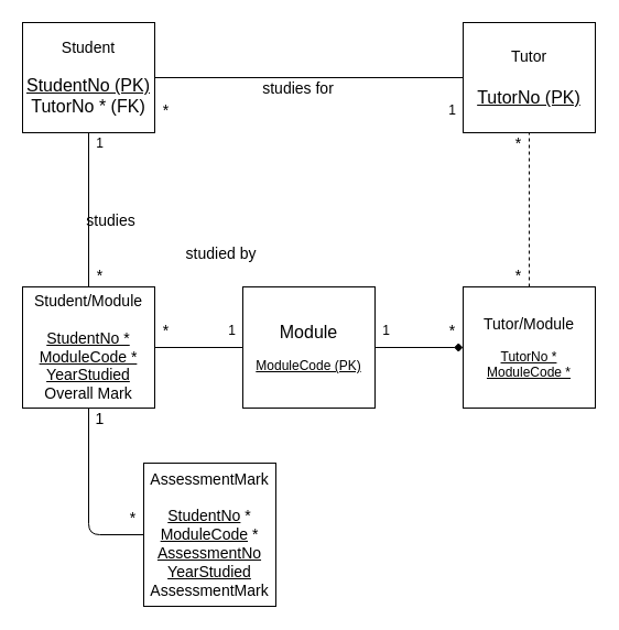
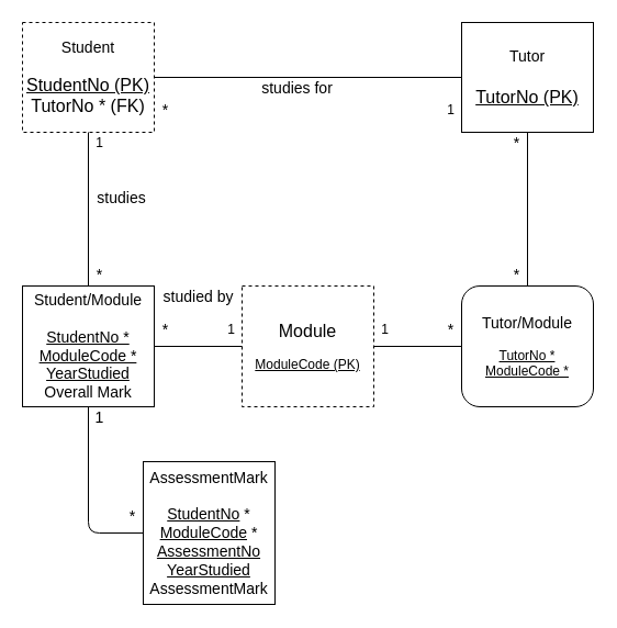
  <mxCell id="0" />
  <mxCell id="1" parent="0" />
  <mxCell id="2" value="&lt;div&gt;&lt;font style=&quot;font-size: 14px&quot;&gt;Tutor&lt;/font&gt;&lt;/div&gt;&lt;div&gt;&lt;font size=&quot;3&quot;&gt;&lt;br&gt;&lt;/font&gt;&lt;/div&gt;&lt;div&gt;&lt;font size=&quot;3&quot;&gt;&lt;u&gt;TutorNo (PK)&lt;/u&gt;&lt;br&gt;&lt;/font&gt;&lt;/div&gt;" style="rounded=0;whiteSpace=wrap;html=1;" parent="1" vertex="1"><mxGeometry x="420" y="20" width="120" height="100" as="geometry" /></mxCell>
- <mxCell id="3" value="&lt;div&gt;&lt;font style=&quot;font-size: 14px&quot;&gt;Student&lt;/font&gt;&lt;/div&gt;&lt;div&gt;&lt;font style=&quot;font-size: 14px&quot;&gt;&lt;u&gt;&lt;br&gt;&lt;/u&gt;&lt;/font&gt;&lt;/div&gt;&lt;div&gt;&lt;font size=&quot;3&quot;&gt;&lt;u&gt;StudentNo (PK)&lt;/u&gt;&lt;br&gt;&lt;/font&gt;&lt;/div&gt;&lt;div&gt;&lt;font size=&quot;3&quot;&gt;TutorNo * (FK)&lt;br&gt;&lt;/font&gt;&lt;/div&gt;" style="rounded=0;whiteSpace=wrap;html=1;" parent="1" vertex="1"><mxGeometry x="20" y="20" width="120" height="100" as="geometry" /></mxCell>
- <mxCell id="4" value="&lt;div&gt;&lt;font style=&quot;font-size: 14px&quot;&gt;Tutor/Module&lt;br&gt;&lt;/font&gt;&lt;/div&gt;&lt;div&gt;&lt;br&gt;&lt;/div&gt;&lt;div&gt;&lt;u&gt;TutorNo *&lt;br&gt;&lt;/u&gt;&lt;/div&gt;&lt;u&gt;ModuleCode *&lt;/u&gt;" style="rounded=0;whiteSpace=wrap;html=1;" parent="1" vertex="1"><mxGeometry x="420" y="260" width="120" height="110" as="geometry" /></mxCell>
+ <mxCell id="3" value="&lt;div&gt;&lt;font style=&quot;font-size: 14px&quot;&gt;Student&lt;/font&gt;&lt;/div&gt;&lt;div&gt;&lt;font style=&quot;font-size: 14px&quot;&gt;&lt;u&gt;&lt;br&gt;&lt;/u&gt;&lt;/font&gt;&lt;/div&gt;&lt;div&gt;&lt;font size=&quot;3&quot;&gt;&lt;u&gt;StudentNo (PK)&lt;/u&gt;&lt;br&gt;&lt;/font&gt;&lt;/div&gt;&lt;div&gt;&lt;font size=&quot;3&quot;&gt;TutorNo * (FK)&lt;br&gt;&lt;/font&gt;&lt;/div&gt;" style="rounded=0;whiteSpace=wrap;html=1;dashed=1;" parent="1" vertex="1"><mxGeometry x="20" y="20" width="120" height="100" as="geometry" /></mxCell>
+ <mxCell id="4" value="&lt;div&gt;&lt;font style=&quot;font-size: 14px&quot;&gt;Tutor/Module&lt;br&gt;&lt;/font&gt;&lt;/div&gt;&lt;div&gt;&lt;br&gt;&lt;/div&gt;&lt;div&gt;&lt;u&gt;TutorNo *&lt;br&gt;&lt;/u&gt;&lt;/div&gt;&lt;u&gt;ModuleCode *&lt;/u&gt;" style="whiteSpace=wrap;html=1;rounded=1;" parent="1" vertex="1"><mxGeometry x="420" y="260" width="120" height="110" as="geometry" /></mxCell>
  <mxCell id="5" value="&lt;div&gt;&lt;font style=&quot;font-size: 14px&quot;&gt;Student/Module&lt;/font&gt;&lt;/div&gt;&lt;div&gt;&lt;font style=&quot;font-size: 14px&quot;&gt;&lt;br&gt;&lt;/font&gt;&lt;/div&gt;&lt;div&gt;&lt;u&gt;&lt;font style=&quot;font-size: 14px&quot;&gt;StudentNo *&lt;/font&gt;&lt;/u&gt;&lt;/div&gt;&lt;div&gt;&lt;u&gt;&lt;font style=&quot;font-size: 14px&quot;&gt;ModuleCode *&lt;/font&gt;&lt;/u&gt;&lt;/div&gt;&lt;div&gt;&lt;u&gt;&lt;font style=&quot;font-size: 14px&quot;&gt;YearStudied&lt;/font&gt;&lt;/u&gt;&lt;/div&gt;&lt;div&gt;&lt;font style=&quot;font-size: 14px&quot;&gt;Overall Mark&lt;br&gt;&lt;/font&gt;&lt;/div&gt;" style="rounded=0;whiteSpace=wrap;html=1;" parent="1" vertex="1"><mxGeometry x="20" y="260" width="120" height="110" as="geometry" /></mxCell>
- <mxCell id="6" value="&lt;div&gt;&lt;font size=&quot;3&quot;&gt;Module&lt;br&gt;&lt;/font&gt;&lt;/div&gt;&lt;div&gt;&lt;br&gt;&lt;/div&gt;&lt;div&gt;&lt;u&gt;ModuleCode (PK)&lt;/u&gt;&lt;br&gt;&lt;/div&gt;" style="rounded=0;whiteSpace=wrap;html=1;" parent="1" vertex="1"><mxGeometry x="220" y="260" width="120" height="110" as="geometry" /></mxCell>
- <mxCell id="7" value="" style="endArrow=none;html=1;entryX=0.5;entryY=1;entryDx=0;entryDy=0;exitX=0.5;exitY=0;exitDx=0;exitDy=0;dashed=1;" parent="1" source="4" target="2" edge="1"><mxGeometry width="50" height="50" relative="1" as="geometry"><mxPoint x="440" y="370" as="sourcePoint" /><mxPoint x="490" y="320" as="targetPoint" /></mxGeometry></mxCell>
- <mxCell id="8" value="" style="endArrow=diamond;html=1;entryX=0;entryY=0.5;entryDx=0;entryDy=0;exitX=1;exitY=0.5;exitDx=0;exitDy=0;" parent="1" source="6" target="4" edge="1"><mxGeometry width="50" height="50" relative="1" as="geometry"><mxPoint x="280" y="360" as="sourcePoint" /><mxPoint x="330" y="310" as="targetPoint" /></mxGeometry></mxCell>
+ <mxCell id="6" value="&lt;div&gt;&lt;font size=&quot;3&quot;&gt;Module&lt;br&gt;&lt;/font&gt;&lt;/div&gt;&lt;div&gt;&lt;br&gt;&lt;/div&gt;&lt;div&gt;&lt;u&gt;ModuleCode (PK)&lt;/u&gt;&lt;br&gt;&lt;/div&gt;" style="rounded=0;whiteSpace=wrap;html=1;dashed=1;" parent="1" vertex="1"><mxGeometry x="220" y="260" width="120" height="110" as="geometry" /></mxCell>
+ <mxCell id="7" value="" style="endArrow=none;html=1;entryX=0.5;entryY=1;entryDx=0;entryDy=0;exitX=0.5;exitY=0;exitDx=0;exitDy=0;" parent="1" source="4" target="2" edge="1"><mxGeometry width="50" height="50" relative="1" as="geometry"><mxPoint x="440" y="370" as="sourcePoint" /><mxPoint x="490" y="320" as="targetPoint" /></mxGeometry></mxCell>
+ <mxCell id="8" value="" style="endArrow=none;html=1;entryX=0;entryY=0.5;entryDx=0;entryDy=0;exitX=1;exitY=0.5;exitDx=0;exitDy=0;" parent="1" source="6" target="4" edge="1"><mxGeometry width="50" height="50" relative="1" as="geometry"><mxPoint x="280" y="360" as="sourcePoint" /><mxPoint x="330" y="310" as="targetPoint" /></mxGeometry></mxCell>
  <mxCell id="9" value="" style="endArrow=none;html=1;entryX=0;entryY=0.5;entryDx=0;entryDy=0;exitX=1;exitY=0.5;exitDx=0;exitDy=0;" parent="1" source="5" target="6" edge="1"><mxGeometry width="50" height="50" relative="1" as="geometry"><mxPoint x="130" y="370" as="sourcePoint" /><mxPoint x="180" y="320" as="targetPoint" /></mxGeometry></mxCell>
  <mxCell id="10" value="" style="endArrow=none;html=1;entryX=0.5;entryY=1;entryDx=0;entryDy=0;exitX=0.5;exitY=0;exitDx=0;exitDy=0;" parent="1" source="5" target="3" edge="1"><mxGeometry width="50" height="50" relative="1" as="geometry"><mxPoint x="60" y="200" as="sourcePoint" /><mxPoint x="110" y="150" as="targetPoint" /></mxGeometry></mxCell>
  <mxCell id="11" value="" style="endArrow=none;html=1;entryX=0;entryY=0.5;entryDx=0;entryDy=0;exitX=1;exitY=0.5;exitDx=0;exitDy=0;" parent="1" source="3" target="2" edge="1"><mxGeometry width="50" height="50" relative="1" as="geometry"><mxPoint x="190" y="80" as="sourcePoint" /><mxPoint x="240" y="30" as="targetPoint" /></mxGeometry></mxCell>
  <mxCell id="12" value="&lt;font style=&quot;font-size: 14px&quot;&gt;*&lt;/font&gt;" style="text;html=1;align=center;verticalAlign=middle;resizable=0;points=[];autosize=1;" parent="1" vertex="1"><mxGeometry x="140" y="90" width="20" height="20" as="geometry" /></mxCell>
  <mxCell id="13" value="&lt;font style=&quot;font-size: 14px&quot;&gt;*&lt;/font&gt;" style="text;html=1;align=center;verticalAlign=middle;resizable=0;points=[];autosize=1;" parent="1" vertex="1"><mxGeometry x="80" y="240" width="20" height="20" as="geometry" /></mxCell>
  <mxCell id="14" value="&lt;font style=&quot;font-size: 14px&quot;&gt;*&lt;/font&gt;" style="text;html=1;align=center;verticalAlign=middle;resizable=0;points=[];autosize=1;" parent="1" vertex="1"><mxGeometry x="140" y="290" width="20" height="20" as="geometry" /></mxCell>
  <mxCell id="15" value="&lt;font style=&quot;font-size: 14px&quot;&gt;*&lt;/font&gt;" style="text;html=1;align=center;verticalAlign=middle;resizable=0;points=[];autosize=1;" parent="1" vertex="1"><mxGeometry x="400" y="290" width="20" height="20" as="geometry" /></mxCell>
  <mxCell id="16" value="&lt;font style=&quot;font-size: 14px&quot;&gt;*&lt;/font&gt;" style="text;html=1;align=center;verticalAlign=middle;resizable=0;points=[];autosize=1;" parent="1" vertex="1"><mxGeometry x="460" y="120" width="20" height="20" as="geometry" /></mxCell>
  <mxCell id="17" value="&lt;font style=&quot;font-size: 14px&quot;&gt;*&lt;/font&gt;" style="text;html=1;align=center;verticalAlign=middle;resizable=0;points=[];autosize=1;" parent="1" vertex="1"><mxGeometry x="460" y="240" width="20" height="20" as="geometry" /></mxCell>
  <mxCell id="18" value="1" style="text;html=1;align=center;verticalAlign=middle;resizable=0;points=[];autosize=1;" parent="1" vertex="1"><mxGeometry x="400" y="90" width="20" height="20" as="geometry" /></mxCell>
  <mxCell id="19" value="1" style="text;html=1;align=center;verticalAlign=middle;resizable=0;points=[];autosize=1;" parent="1" vertex="1"><mxGeometry x="80" y="120" width="20" height="20" as="geometry" /></mxCell>
  <mxCell id="20" value="1" style="text;html=1;align=center;verticalAlign=middle;resizable=0;points=[];autosize=1;" parent="1" vertex="1"><mxGeometry x="200" y="290" width="20" height="20" as="geometry" /></mxCell>
  <mxCell id="21" value="1" style="text;html=1;align=center;verticalAlign=middle;resizable=0;points=[];autosize=1;" parent="1" vertex="1"><mxGeometry x="340" y="290" width="20" height="20" as="geometry" /></mxCell>
  <mxCell id="22" value="&lt;font style=&quot;font-size: 14px&quot;&gt;studies for&lt;br&gt;&lt;/font&gt;" style="text;html=1;align=center;verticalAlign=middle;resizable=0;points=[];autosize=1;" parent="1" vertex="1"><mxGeometry x="215" y="70" width="110" height="20" as="geometry" /></mxCell>
- <mxCell id="23" value="&lt;font style=&quot;font-size: 14px&quot;&gt;studied by&lt;/font&gt;" style="text;html=1;align=center;verticalAlign=middle;resizable=0;points=[];autosize=1;" parent="1" vertex="1"><mxGeometry x="160" y="220" width="80" height="20" as="geometry" /></mxCell>
- <mxCell id="24" value="&lt;font style=&quot;font-size: 14px&quot;&gt;studies&lt;/font&gt;" style="text;html=1;align=center;verticalAlign=middle;resizable=0;points=[];autosize=1;" parent="1" vertex="1"><mxGeometry x="70" y="190" width="60" height="20" as="geometry" /></mxCell>
+ <mxCell id="23" value="&lt;font style=&quot;font-size: 14px&quot;&gt;studied by&lt;/font&gt;" style="text;html=1;align=center;verticalAlign=middle;resizable=0;points=[];autosize=1;" parent="1" vertex="1"><mxGeometry x="140" y="260" width="80" height="20" as="geometry" /></mxCell>
+ <mxCell id="24" value="&lt;font style=&quot;font-size: 14px&quot;&gt;studies&lt;/font&gt;" style="text;html=1;align=center;verticalAlign=middle;resizable=0;points=[];autosize=1;" parent="1" vertex="1"><mxGeometry x="80" y="170" width="60" height="20" as="geometry" /></mxCell>
  <mxCell id="25" value="&lt;div&gt;&lt;font style=&quot;font-size: 14px&quot;&gt;AssessmentMark&lt;/font&gt;&lt;/div&gt;&lt;div&gt;&lt;font style=&quot;font-size: 14px&quot;&gt;&lt;br&gt;&lt;/font&gt;&lt;/div&gt;&lt;div&gt;&lt;font style=&quot;font-size: 14px&quot;&gt;&lt;u&gt;StudentNo&lt;/u&gt; *&lt;/font&gt;&lt;/div&gt;&lt;div&gt;&lt;font style=&quot;font-size: 14px&quot;&gt;&lt;u&gt;ModuleCode&lt;/u&gt; *&lt;/font&gt;&lt;/div&gt;&lt;div&gt;&lt;u&gt;&lt;font style=&quot;font-size: 14px&quot;&gt;AssessmentNo&lt;/font&gt;&lt;/u&gt;&lt;/div&gt;&lt;div&gt;&lt;u&gt;&lt;font style=&quot;font-size: 14px&quot;&gt;YearStudied&lt;/font&gt;&lt;/u&gt;&lt;/div&gt;&lt;div&gt;&lt;font style=&quot;font-size: 14px&quot;&gt;AssessmentMark&lt;br&gt;&lt;/font&gt;&lt;/div&gt;" style="rounded=0;whiteSpace=wrap;html=1;" parent="1" vertex="1"><mxGeometry x="130" y="420" width="120" height="130" as="geometry" /></mxCell>
  <mxCell id="26" value="" style="endArrow=none;html=1;entryX=0.5;entryY=1;entryDx=0;entryDy=0;exitX=0;exitY=0.5;exitDx=0;exitDy=0;" parent="1" source="25" target="5" edge="1"><mxGeometry width="50" height="50" relative="1" as="geometry"><mxPoint x="-20" y="525" as="sourcePoint" /><mxPoint x="30" y="475" as="targetPoint" /><Array as="points"><mxPoint x="80" y="485" /></Array></mxGeometry></mxCell>
  <mxCell id="27" value="&lt;font style=&quot;font-size: 14px&quot;&gt;*&lt;/font&gt;" style="text;html=1;align=center;verticalAlign=middle;resizable=0;points=[];autosize=1;" parent="1" vertex="1"><mxGeometry x="110" y="460" width="20" height="20" as="geometry" /></mxCell>
  <mxCell id="28" value="&lt;font style=&quot;font-size: 14px&quot;&gt;1&lt;/font&gt;" style="text;html=1;align=center;verticalAlign=middle;resizable=0;points=[];autosize=1;" parent="1" vertex="1"><mxGeometry x="80" y="370" width="20" height="20" as="geometry" /></mxCell>
